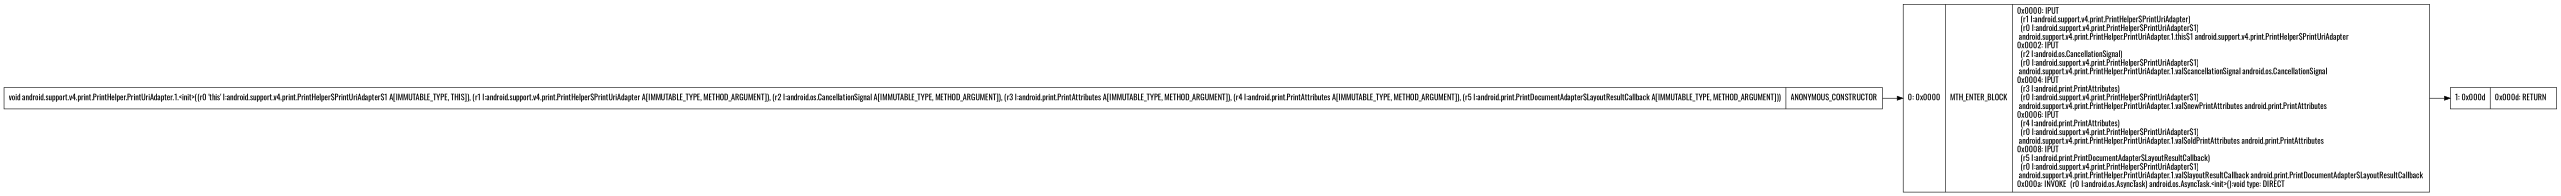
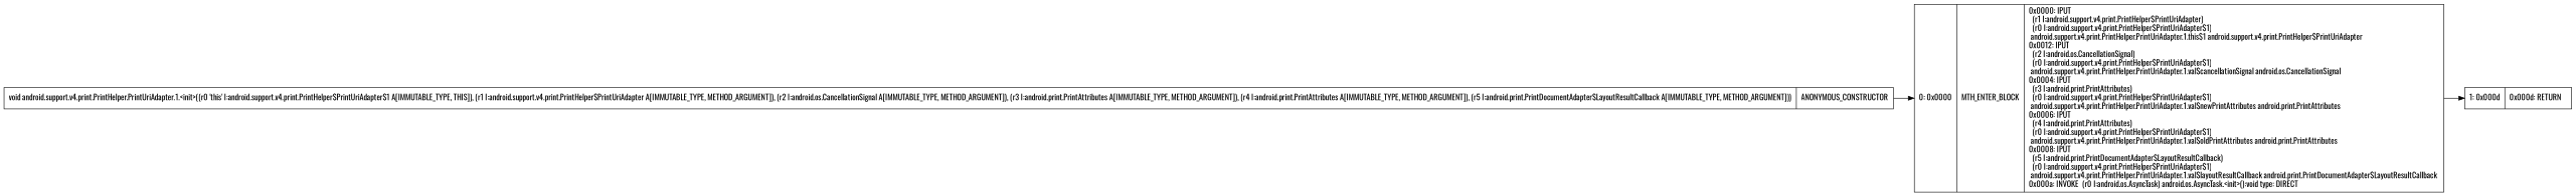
  digraph {
    rankdir=LR
    fontname=Oswald
    node [shape=record fontname=Oswald]
    edge [fontname=Oswald]
-   n1 [label="{0\:\ 0x0000|MTH_ENTER_BLOCK\l|0x0000: IPUT  \l  (r1 I:android.support.v4.print.PrintHelper$PrintUriAdapter)\l  (r0 I:android.support.v4.print.PrintHelper$PrintUriAdapter$1)\l android.support.v4.print.PrintHelper.PrintUriAdapter.1.this$1 android.support.v4.print.PrintHelper$PrintUriAdapter \l0x0002: IPUT  \l  (r2 I:android.os.CancellationSignal)\l  (r0 I:android.support.v4.print.PrintHelper$PrintUriAdapter$1)\l android.support.v4.print.PrintHelper.PrintUriAdapter.1.val$cancellationSignal android.os.CancellationSignal \l0x0004: IPUT  \l  (r3 I:android.print.PrintAttributes)\l  (r0 I:android.support.v4.print.PrintHelper$PrintUriAdapter$1)\l android.support.v4.print.PrintHelper.PrintUriAdapter.1.val$newPrintAttributes android.print.PrintAttributes \l0x0006: IPUT  \l  (r4 I:android.print.PrintAttributes)\l  (r0 I:android.support.v4.print.PrintHelper$PrintUriAdapter$1)\l android.support.v4.print.PrintHelper.PrintUriAdapter.1.val$oldPrintAttributes android.print.PrintAttributes \l0x0008: IPUT  \l  (r5 I:android.print.PrintDocumentAdapter$LayoutResultCallback)\l  (r0 I:android.support.v4.print.PrintHelper$PrintUriAdapter$1)\l android.support.v4.print.PrintHelper.PrintUriAdapter.1.val$layoutResultCallback android.print.PrintDocumentAdapter$LayoutResultCallback \l0x000a: INVOKE  (r0 I:android.os.AsyncTask) android.os.AsyncTask.\<init\>():void type: DIRECT \l}"]
+   n1 [label="{0\:\ 0x0000|MTH_ENTER_BLOCK\l|0x0000: IPUT  \l  (r1 I:android.support.v4.print.PrintHelper$PrintUriAdapter)\l  (r0 I:android.support.v4.print.PrintHelper$PrintUriAdapter$1)\l android.support.v4.print.PrintHelper.PrintUriAdapter.1.this$1 android.support.v4.print.PrintHelper$PrintUriAdapter \l0x0012: IPUT  \l  (r2 I:android.os.CancellationSignal)\l  (r0 I:android.support.v4.print.PrintHelper$PrintUriAdapter$1)\l android.support.v4.print.PrintHelper.PrintUriAdapter.1.val$cancellationSignal android.os.CancellationSignal \l0x0004: IPUT  \l  (r3 I:android.print.PrintAttributes)\l  (r0 I:android.support.v4.print.PrintHelper$PrintUriAdapter$1)\l android.support.v4.print.PrintHelper.PrintUriAdapter.1.val$newPrintAttributes android.print.PrintAttributes \l0x0006: IPUT  \l  (r4 I:android.print.PrintAttributes)\l  (r0 I:android.support.v4.print.PrintHelper$PrintUriAdapter$1)\l android.support.v4.print.PrintHelper.PrintUriAdapter.1.val$oldPrintAttributes android.print.PrintAttributes \l0x0008: IPUT  \l  (r5 I:android.print.PrintDocumentAdapter$LayoutResultCallback)\l  (r0 I:android.support.v4.print.PrintHelper$PrintUriAdapter$1)\l android.support.v4.print.PrintHelper.PrintUriAdapter.1.val$layoutResultCallback android.print.PrintDocumentAdapter$LayoutResultCallback \l0x000a: INVOKE  (r0 I:android.os.AsyncTask) android.os.AsyncTask.\<init\>():void type: DIRECT \l}"]
    n2 [label="{1\:\ 0x000d|0x000d: RETURN   \l}"]
    n3 [label="{void android.support.v4.print.PrintHelper.PrintUriAdapter.1.\<init\>((r0 'this' I:android.support.v4.print.PrintHelper$PrintUriAdapter$1 A[IMMUTABLE_TYPE, THIS]), (r1 I:android.support.v4.print.PrintHelper$PrintUriAdapter A[IMMUTABLE_TYPE, METHOD_ARGUMENT]), (r2 I:android.os.CancellationSignal A[IMMUTABLE_TYPE, METHOD_ARGUMENT]), (r3 I:android.print.PrintAttributes A[IMMUTABLE_TYPE, METHOD_ARGUMENT]), (r4 I:android.print.PrintAttributes A[IMMUTABLE_TYPE, METHOD_ARGUMENT]), (r5 I:android.print.PrintDocumentAdapter$LayoutResultCallback A[IMMUTABLE_TYPE, METHOD_ARGUMENT]))  | ANONYMOUS_CONSTRUCTOR\l}"]
    n1 -> n2
    n3 -> n1
  }
